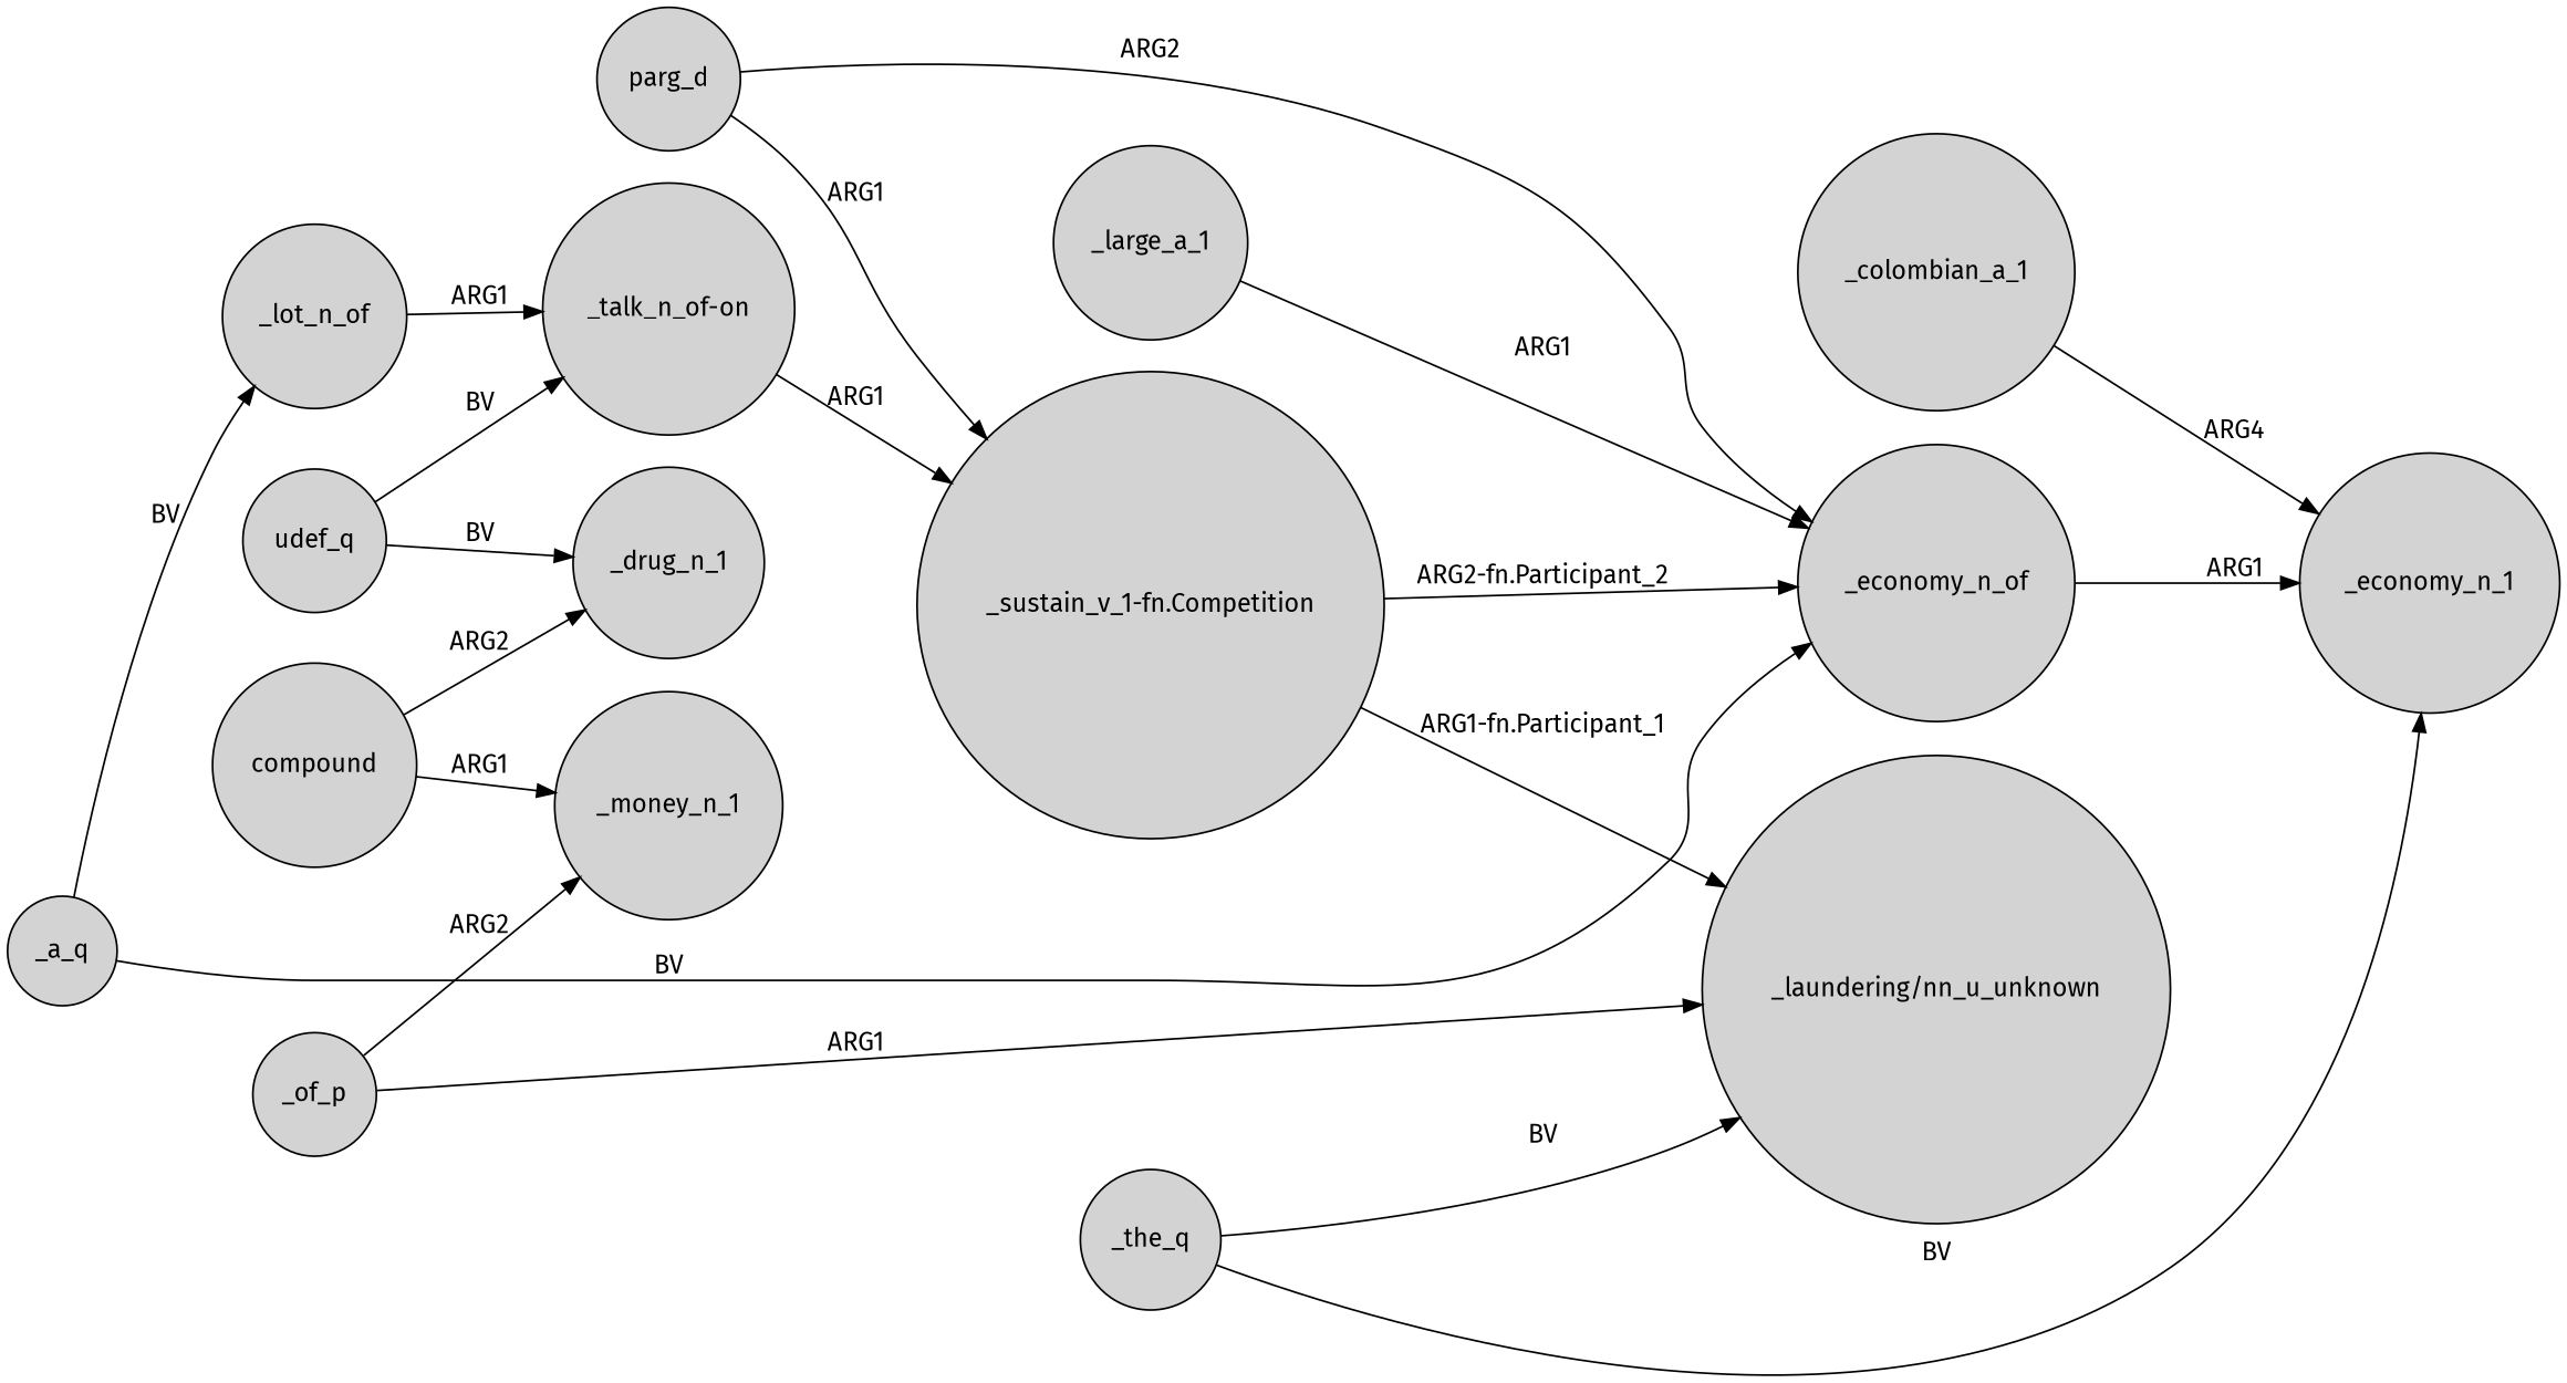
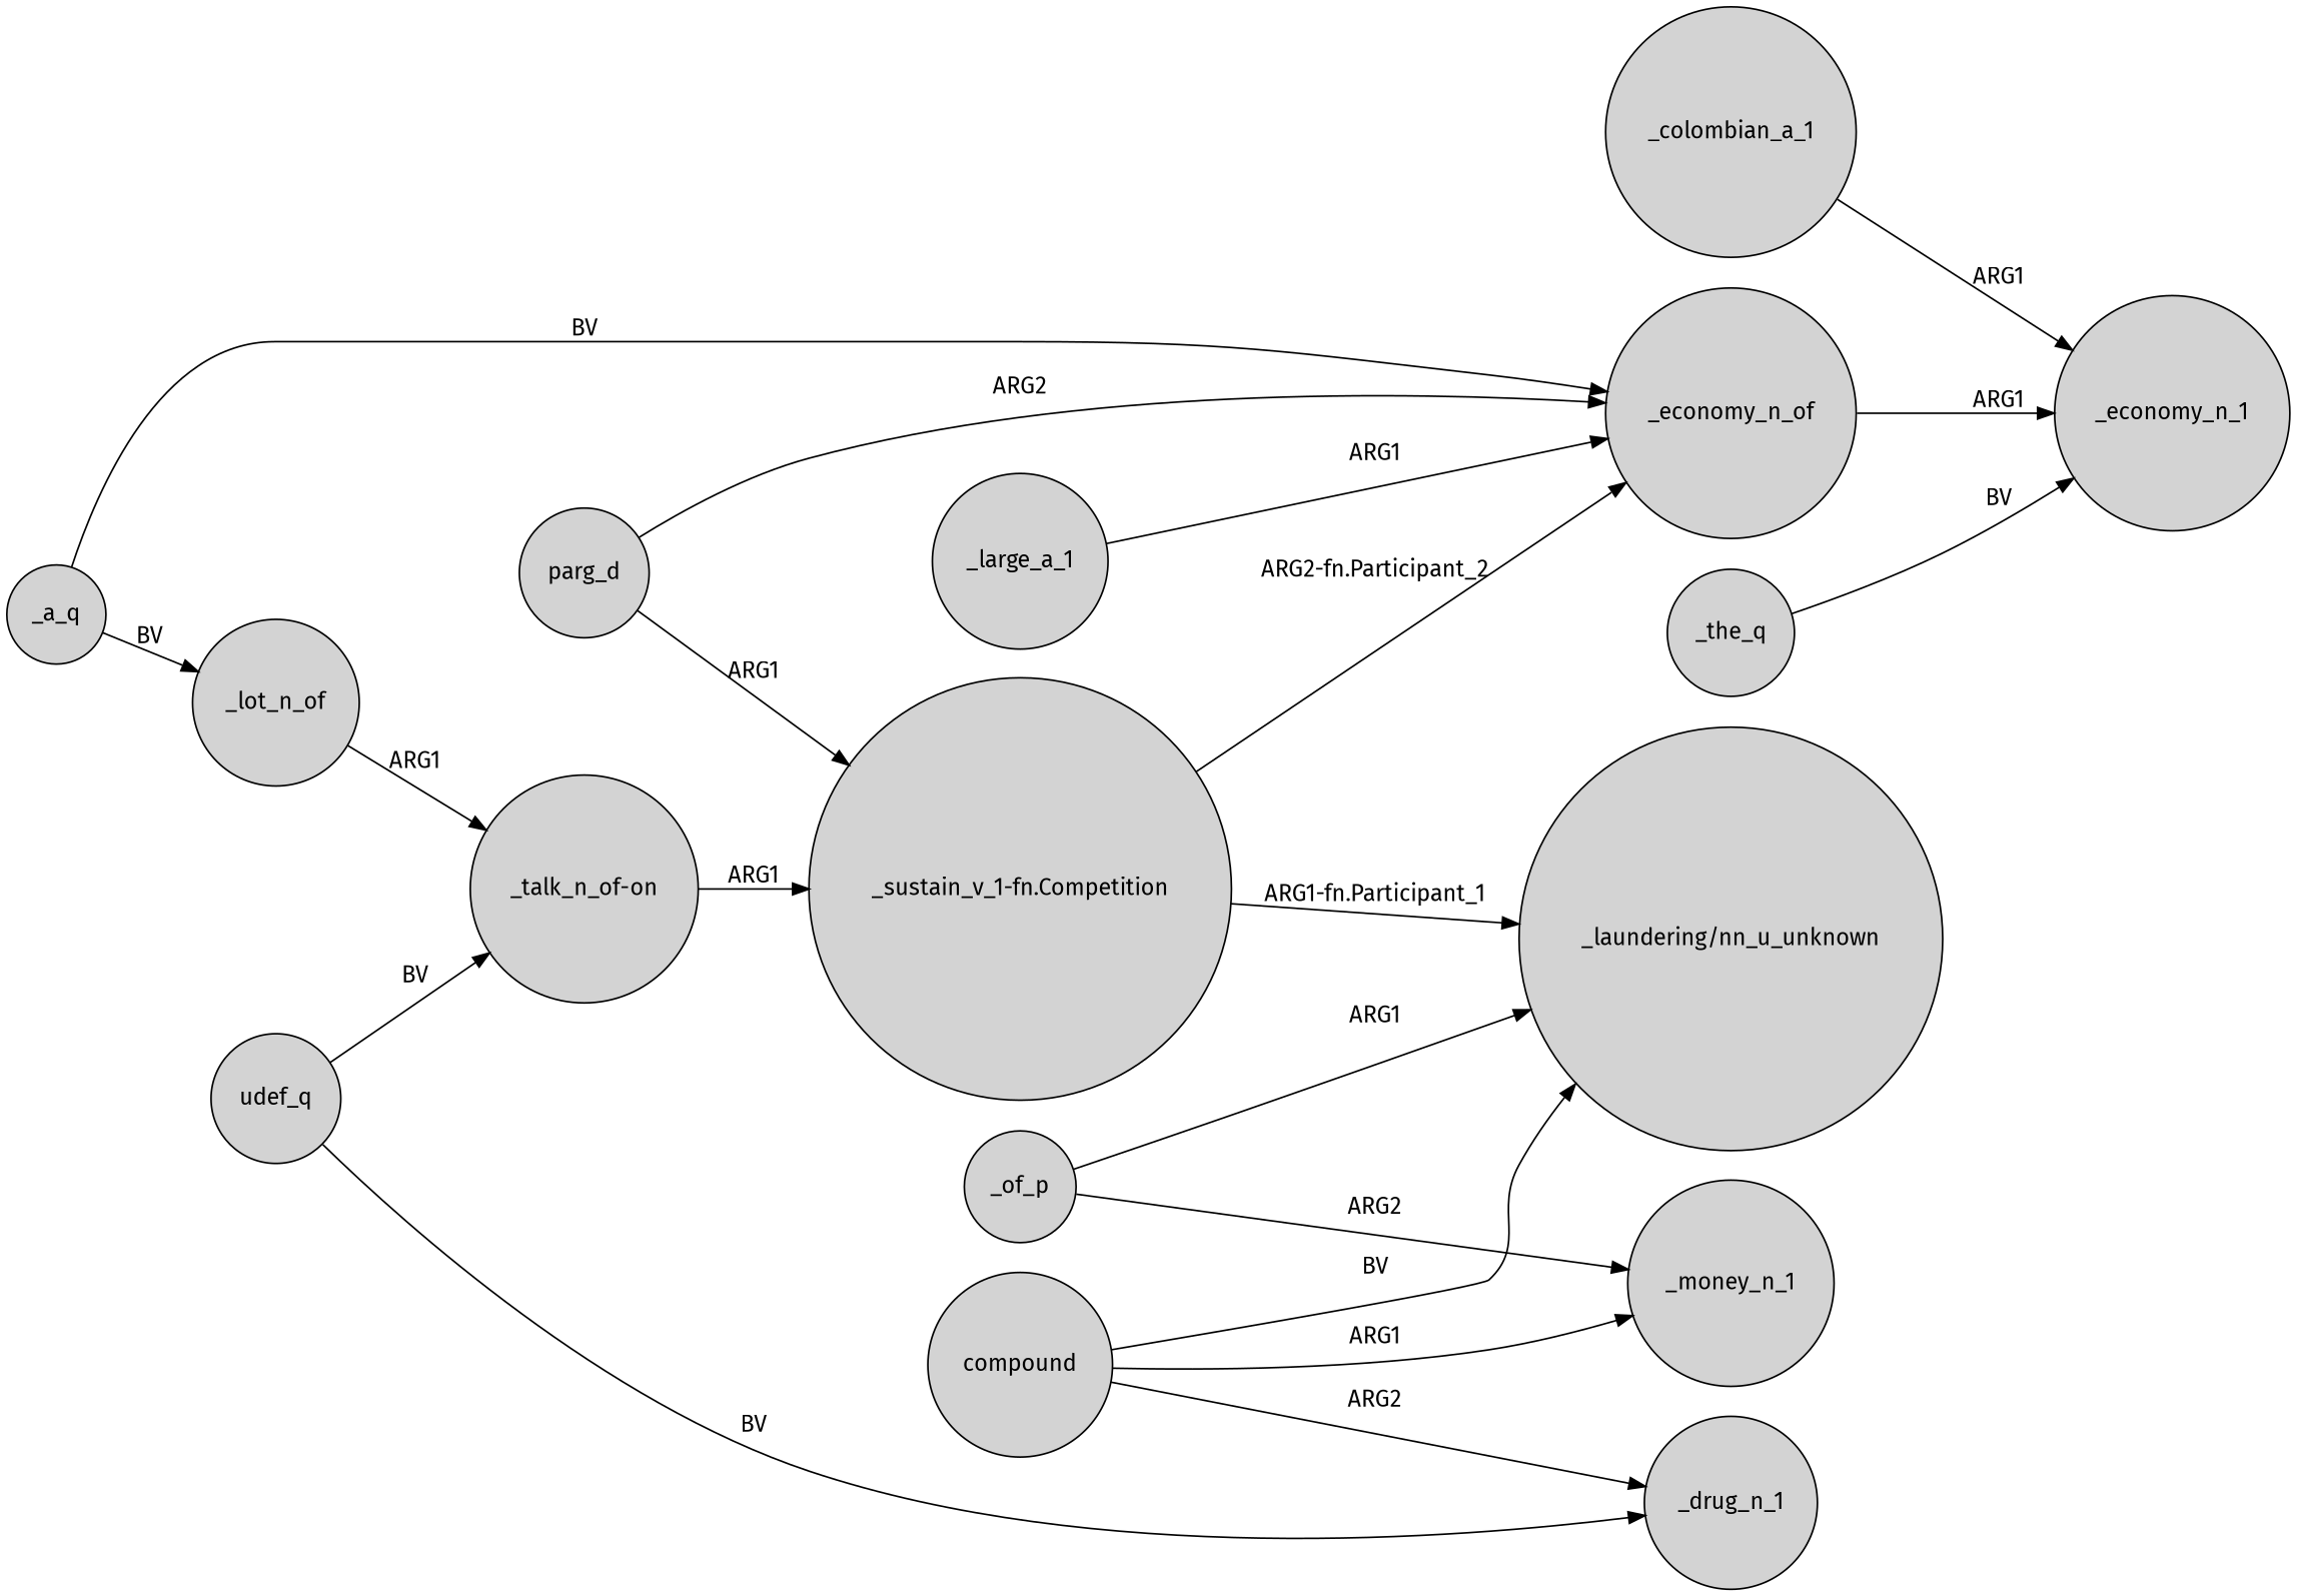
  digraph {
    fontname="Fira Sans"
    rankdir=LR
    node [fontname="Fira Sans" shape=circle style=filled]
    edge [fontname="Fira Sans"]
    _colombian_a_1
    _economy_n_1
    _of_p
    "_laundering/nn_u_unknown"
    _money_n_1
    _lot_n_of
    "_talk_n_of-on"
    "_sustain_v_1-fn.Competition"
    n9 [label=_economy_n_of]
    udef_q
    _drug_n_1
    compound
    _the_q
    _a_q
    _large_a_1
    parg_d
-   _colombian_a_1 -> _economy_n_1 [label=ARG4]
+   _colombian_a_1 -> _economy_n_1 [label=ARG1]
    _of_p -> "_laundering/nn_u_unknown" [label=ARG1]
    _of_p -> _money_n_1 [label=ARG2]
    _lot_n_of -> "_talk_n_of-on" [label=ARG1]
    "_talk_n_of-on" -> "_sustain_v_1-fn.Competition" [label=ARG1]
    "_sustain_v_1-fn.Competition" -> "_laundering/nn_u_unknown" [label="ARG1-fn.Participant_1"]
    "_sustain_v_1-fn.Competition" -> n9 [label="ARG2-fn.Participant_2"]
    n9 -> _economy_n_1 [label=ARG1]
    udef_q -> "_talk_n_of-on" [label=BV]
    udef_q -> _drug_n_1 [label=BV]
    compound -> _money_n_1 [label=ARG1]
    compound -> _drug_n_1 [label=ARG2]
    _the_q -> _economy_n_1 [label=BV]
-   _the_q -> "_laundering/nn_u_unknown" [label=BV]
+   compound -> "_laundering/nn_u_unknown" [label=BV]
    _a_q -> _lot_n_of [label=BV]
    _a_q -> n9 [label=BV]
    _large_a_1 -> n9 [label=ARG1]
    parg_d -> "_sustain_v_1-fn.Competition" [label=ARG1]
    parg_d -> n9 [label=ARG2]
  }
